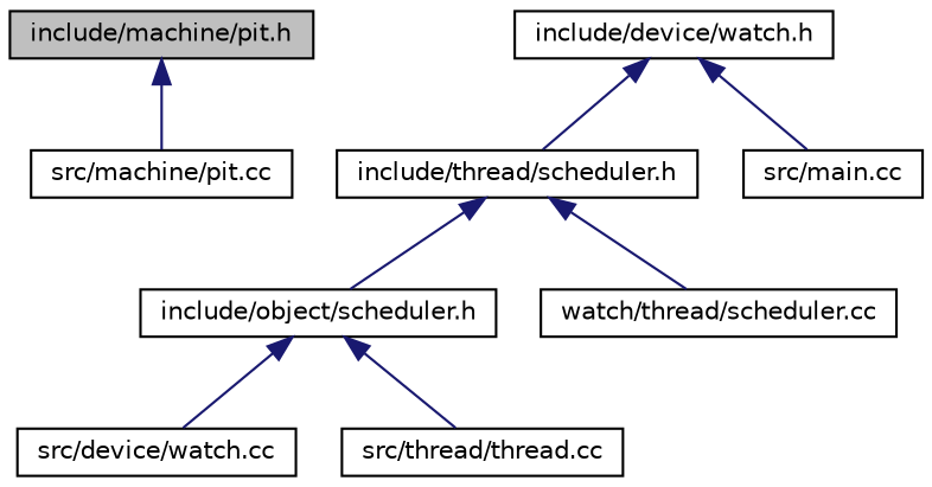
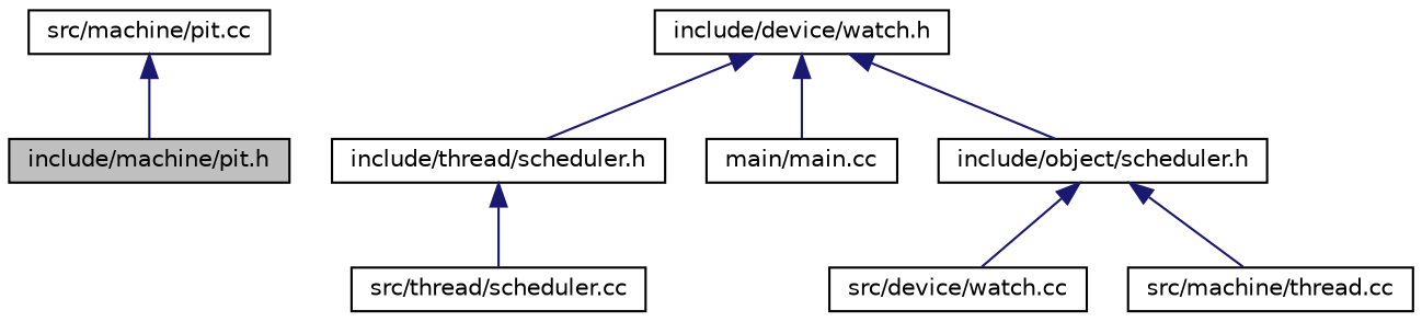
  digraph {
    node [color=black fontname=Helvetica fontsize=10 shape=record]
    edge [color=midnightblue dir=back fontname=Helvetica fontsize=10 labelfontname=Helvetica labelfontsize=10 style=solid]
    n1 [fillcolor=grey75 fontcolor=black height=0.2 label="include/machine/pit.h" style=filled width=0.4]
    n2 [height=0.2 label="src/machine/pit.cc" width=0.4]
    n3 [height=0.2 label="include/device/watch.h" width=0.4]
    n4 [height=0.2 label="include/thread/scheduler.h" width=0.4]
-   n5 [height=0.2 label="src/main.cc" width=0.4]
+   n5 [height=0.2 label="main/main.cc" width=0.4]
    n6 [height=0.2 label="include/object/scheduler.h" width=0.4]
-   n7 [height=0.2 label="watch/thread/scheduler.cc" width=0.4]
+   n7 [height=0.2 label="src/thread/scheduler.cc" width=0.4]
    n8 [height=0.2 label="src/device/watch.cc" width=0.4]
-   n9 [height=0.2 label="src/thread/thread.cc" width=0.4]
-   n1 -> n2
+   n9 [height=0.2 label="src/machine/thread.cc" width=0.4]
+   n2 -> n1
    n3 -> n4
    n3 -> n5
-   n4 -> n6
+   n3 -> n6
    n4 -> n7
    n6 -> n8
    n6 -> n9
  }
